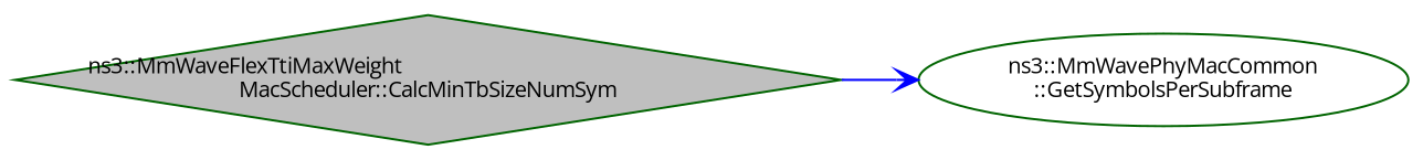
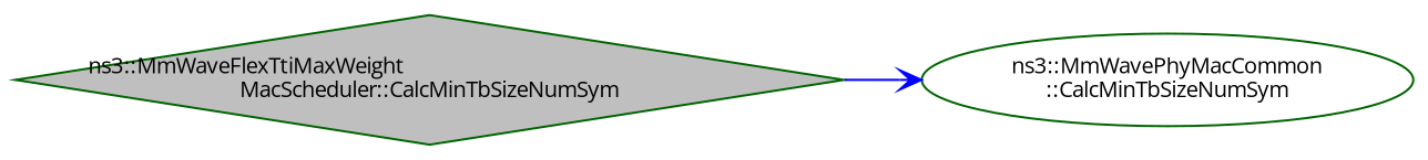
  digraph {
    rankdir=LR
    fontname="Open Sans"
    node [color=darkgreen fontname="Open Sans" fontsize=10 style=filled]
    n1 [fillcolor=grey75 fontcolor=black height=0.2 label="ns3::MmWaveFlexTtiMaxWeight\lMacScheduler::CalcMinTbSizeNumSym" shape=diamond width=0.4]
-   n2 [fillcolor=white height=0.2 label="ns3::MmWavePhyMacCommon\l::GetSymbolsPerSubframe" shape=ellipse width=0.4]
+   n2 [fillcolor=white height=0.2 label="ns3::MmWavePhyMacCommon\l::CalcMinTbSizeNumSym" shape=ellipse width=0.4]
    n1 -> n2 [color=blue fontname="Open Sans" fontsize=10 labelfontname=Helvetica labelfontsize=10 style=solid arrowhead=vee]
  }
